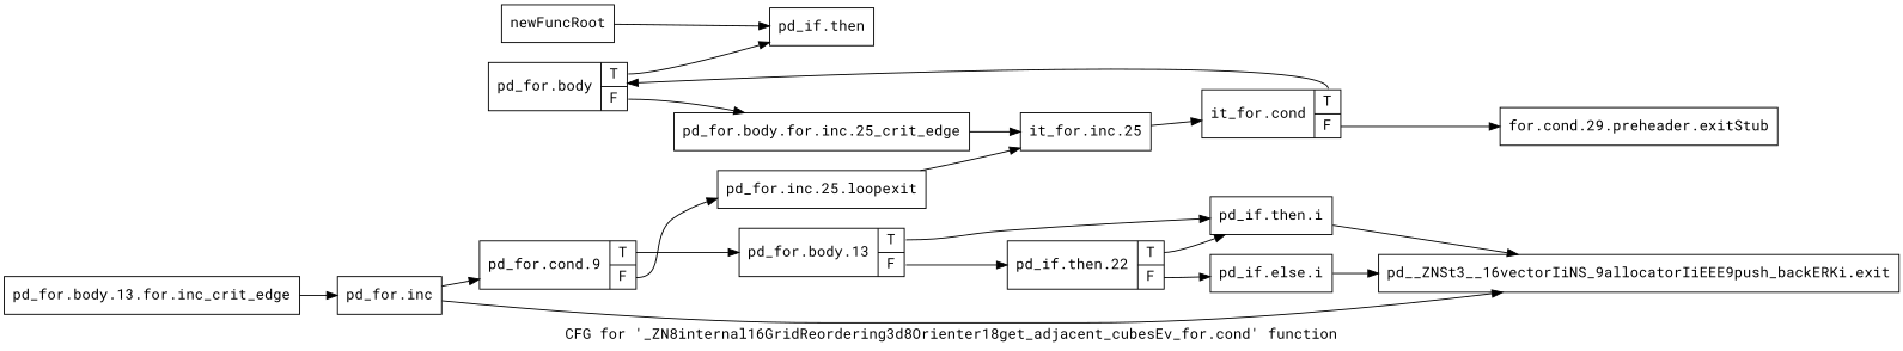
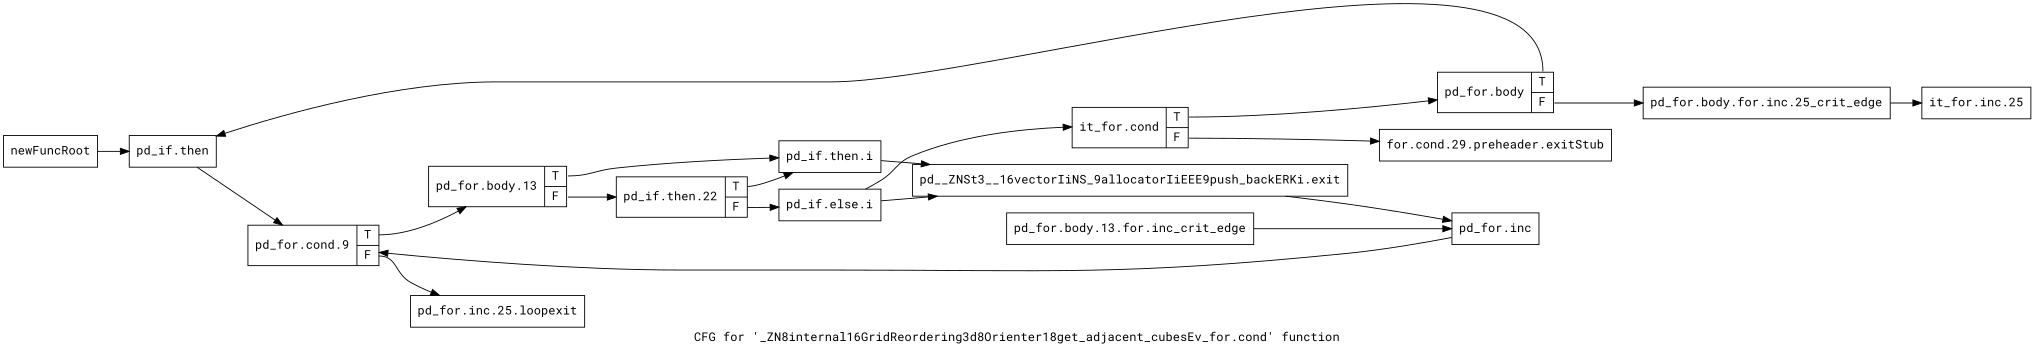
  digraph {
    fontname="Roboto Mono"
    label="CFG for '_ZN8internal16GridReordering3d8Orienter18get_adjacent_cubesEv_for.cond' function"
    rankdir=LR
    node [fontname="Roboto Mono" shape=record]
    edge [fontname="Roboto Mono"]
    n1 [label="{newFuncRoot}"]
    n2 [label="{pd_if.then}"]
    n3 [label="{it_for.cond|{<s0>T|<s1>F}}"]
    n4 [label="{for.cond.29.preheader.exitStub}"]
    n5 [label="{pd_for.body|{<s0>T|<s1>F}}"]
    n6 [label="{pd_for.body.for.inc.25_crit_edge}"]
    n7 [label="{pd_for.cond.9|{<s0>T|<s1>F}}"]
    n8 [label="{it_for.inc.25}"]
    n9 [label="{pd_for.body.13|{<s0>T|<s1>F}}"]
    n10 [label="{pd_for.inc.25.loopexit}"]
    n11 [label="{pd_if.then.22|{<s0>T|<s1>F}}"]
    n12 [label="{pd_if.then.i}"]
    n13 [label="{pd_for.body.13.for.inc_crit_edge}"]
    n14 [label="{pd_for.inc}"]
    n15 [label="{pd_if.else.i}"]
    n16 [label="{pd__ZNSt3__16vectorIiNS_9allocatorIiEEE9push_backERKi.exit}"]
    n1 -> n2
+   n2 -> n7
    n3 -> n4 [tailport=s1]
    n3 -> n5 [tailport=s0]
    n5 -> n2 [tailport=s0]
    n5 -> n6 [tailport=s1]
    n6 -> n8
    n7 -> n9 [tailport=s0]
    n7 -> n10 [tailport=s1]
-   n8 -> n3
+   n15 -> n3
    n9 -> n11 [tailport=s1]
    n9 -> n12 [tailport=s0]
-   n10 -> n8
    n11 -> n12 [tailport=s0]
    n11 -> n15 [tailport=s1]
    n12 -> n16
    n13 -> n14
    n14 -> n7
    n15 -> n16
-   n14 -> n16
+   n16 -> n14
  }
